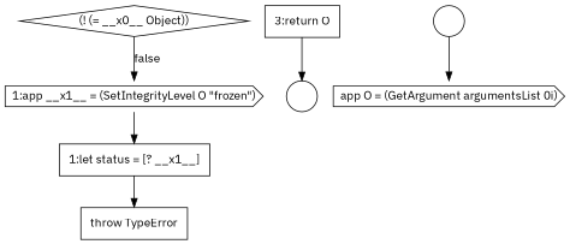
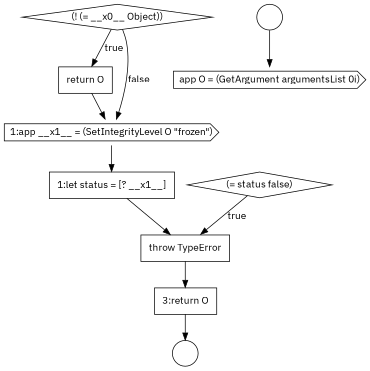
  digraph {
    fontname="IBM Plex Sans"
    node [color=black fillcolor=white fontname="IBM Plex Sans" shape=none style=filled]
    edge [color=black fontname="IBM Plex Sans"]
    n1 [label=<<font color="black">(! (= __x0__ Object))</font>> shape=diamond]
+   n2 [label=<<font color="black">     <table border="0" cellborder="1" cellspacing="0" cellpadding="10">       <tr><td align="left">return O</td></tr>     </table>   </font>> margin=0]
    n3 [label=<<font color="black">1:app __x1__ = (SetIntegrityLevel O &quot;frozen&quot;)</font>> shape=cds]
    n4 [label=<<font color="black">     <table border="0" cellborder="1" cellspacing="0" cellpadding="10">       <tr><td align="left">3:return O</td></tr>     </table>   </font>> margin=0]
    n5 [label=" " shape=circle]
    n6 [label=" " shape=circle]
    n7 [label=<<font color="black">app O = (GetArgument argumentsList 0i)</font>> shape=cds]
+   n8 [label=<<font color="black">(= status false)</font>> shape=diamond]
    n9 [label=<<font color="black">     <table border="0" cellborder="1" cellspacing="0" cellpadding="10">       <tr><td align="left">throw TypeError</td></tr>     </table>   </font>> margin=0]
    n10 [label=<<font color="black">     <table border="0" cellborder="1" cellspacing="0" cellpadding="10">       <tr><td align="left">1:let status = [? __x1__]</td></tr>     </table>   </font>> margin=0]
+   n1 -> n2 [label=<<font color="black">true</font>>]
    n1 -> n3 [label=<<font color="black">false</font>>]
+   n2 -> n3
    n3 -> n10
    n4 -> n5
    n6 -> n7
+   n8 -> n9 [label=<<font color="black">true</font>>]
+   n9 -> n4
    n10 -> n9
  }
